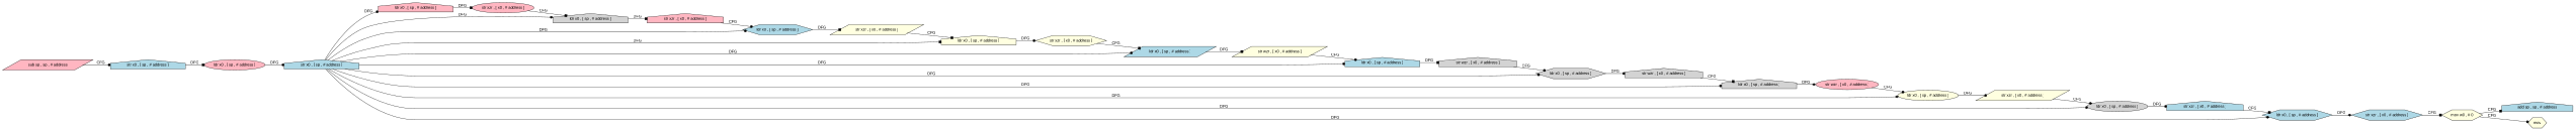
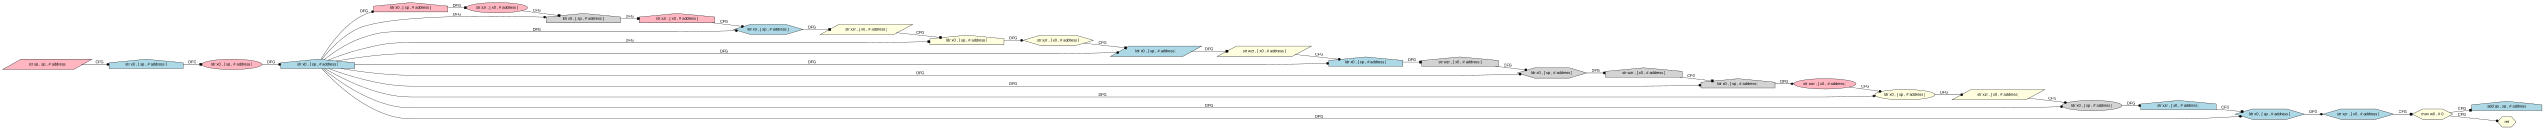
  digraph {
    fontname="Liberation Sans"
    rankdir=LR
    node [fillcolor=lightblue fontname="Liberation Sans" shape=house style=filled]
    edge [arrowhead=dot fontname="Liberation Sans"]
-   n1 [fillcolor=lightpink label="sub sp , sp , # address" shape=parallelogram]
+   n1 [fillcolor=lightpink label="str sp , sp , # address" shape=parallelogram]
    n2 [label="str x0 , [ sp , # address ]"]
    n3 [fillcolor=lightpink label="ldr x0 , [ sp , # address ]" shape=ellipse]
    n4 [label="str x0 , [ sp , # address ]"]
    n5 [fillcolor=lightpink label="ldr x0 , [ sp , # address ]"]
    n6 [fillcolor=lightgrey label="ldr x0 , [ sp , # address ]"]
    n7 [label="ldr x0 , [ sp , # address ]" shape=hexagon]
    n8 [fillcolor=lightyellow label="ldr x0 , [ sp , # address ]"]
    n9 [label="ldr x0 , [ sp , # address ]" shape=parallelogram]
    n10 [label="ldr x0 , [ sp , # address ]"]
    n11 [fillcolor=lightgrey label="ldr x0 , [ sp , # address ]" shape=hexagon]
    n12 [fillcolor=lightgrey label="ldr x0 , [ sp , # address ]"]
    n13 [fillcolor=lightyellow label="ldr x0 , [ sp , # address ]" shape=ellipse]
    n14 [fillcolor=lightgrey label="ldr x0 , [ sp , # address ]" shape=ellipse]
    n15 [label="ldr x0 , [ sp , # address ]" shape=hexagon]
    n16 [fillcolor=lightpink label="str xzr , [ x0 , # address ]" shape=ellipse]
    n17 [fillcolor=lightpink label="str xzr , [ x0 , # address ]"]
    n18 [fillcolor=lightyellow label="str xzr , [ x0 , # address ]" shape=parallelogram]
    n19 [fillcolor=lightyellow label="str xzr , [ x0 , # address ]" shape=hexagon]
    n20 [fillcolor=lightyellow label="str wzr , [ x0 , # address ]" shape=parallelogram]
    n21 [fillcolor=lightgrey label="str wzr , [ x0 , # address ]"]
    n22 [fillcolor=lightgrey label="str wzr , [ x0 , # address ]"]
    n23 [fillcolor=lightpink label="str wzr , [ x0 , # address ]" shape=ellipse]
    n24 [fillcolor=lightyellow label="str xzr , [ x0 , # address ]" shape=parallelogram]
    n25 [label="str xzr , [ x0 , # address ]"]
    n26 [label="str xzr , [ x0 , # address ]" shape=hexagon]
    n27 [fillcolor=lightyellow label="mov w0 , # 0" shape=hexagon]
    n28 [label="add sp , sp , # address"]
-   n29 [fillcolor=lightyellow label=mov shape=hexagon]
+   n29 [fillcolor=lightyellow label=ret shape=hexagon]
    n1 -> n2 [label=CFG]
    n2 -> n3 [arrowhead=box label=DFG]
    n3 -> n4 [label=DFG]
    n4 -> n5 [label=DFG]
    n4 -> n6 [arrowhead=diamond label=DFG]
    n4 -> n7 [label=DFG]
    n4 -> n8 [arrowhead=box label=DFG]
    n4 -> n9 [label=DFG]
    n4 -> n10 [label=DFG]
    n4 -> n11 [label=DFG]
    n4 -> n12 [label=DFG]
    n4 -> n13 [arrowhead=diamond label=DFG]
    n4 -> n14 [label=DFG]
    n4 -> n15 [arrowhead=diamond label=DFG]
    n5 -> n16 [arrowhead=box label=DFG]
    n6 -> n17 [arrowhead=box label=DFG]
    n7 -> n18 [arrowhead=box label=DFG]
    n8 -> n19 [label=DFG]
    n9 -> n20 [arrowhead=box label=DFG]
    n10 -> n21 [arrowhead=box label=DFG]
    n11 -> n22 [label=DFG]
    n12 -> n23 [arrowhead=diamond label=DFG]
    n13 -> n24 [label=DFG]
    n14 -> n25 [label=DFG]
    n15 -> n26 [arrowhead=diamond label=DFG]
    n16 -> n6 [arrowhead=box label=CFG]
    n17 -> n7 [label=CFG]
    n18 -> n8 [arrowhead=box label=CFG]
    n19 -> n9 [arrowhead=box label=CFG]
    n20 -> n10 [label=CFG]
    n21 -> n11 [label=CFG]
    n22 -> n12 [arrowhead=box label=CFG]
    n23 -> n13 [label=CFG]
    n24 -> n14 [arrowhead=diamond label=CFG]
    n25 -> n15 [arrowhead=box label=CFG]
    n26 -> n27 [arrowhead=box label=CFG]
    n27 -> n28 [arrowhead=box label=CFG]
    n27 -> n29 [label=CFG]
  }
